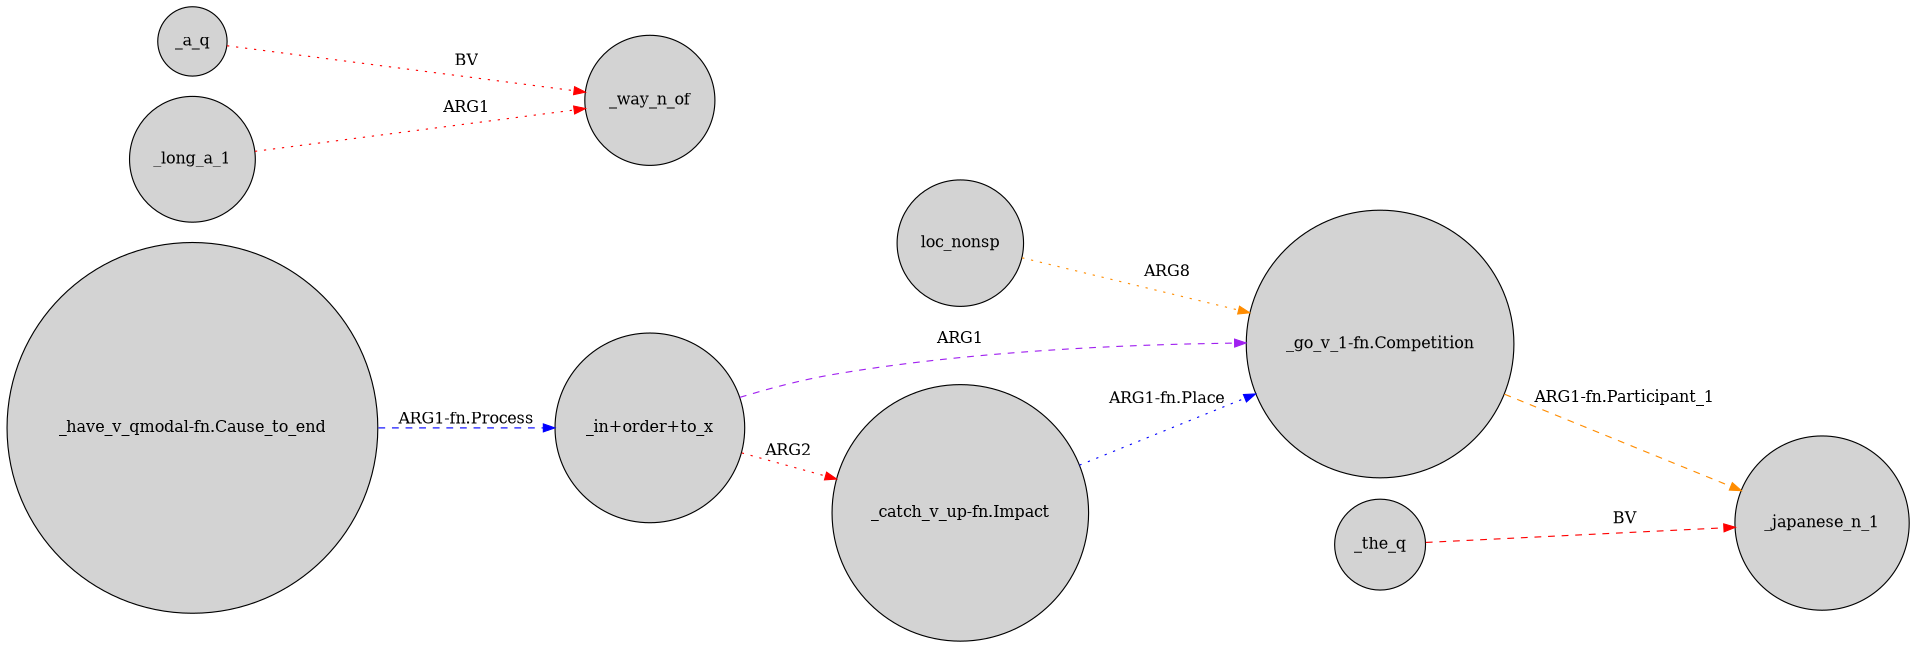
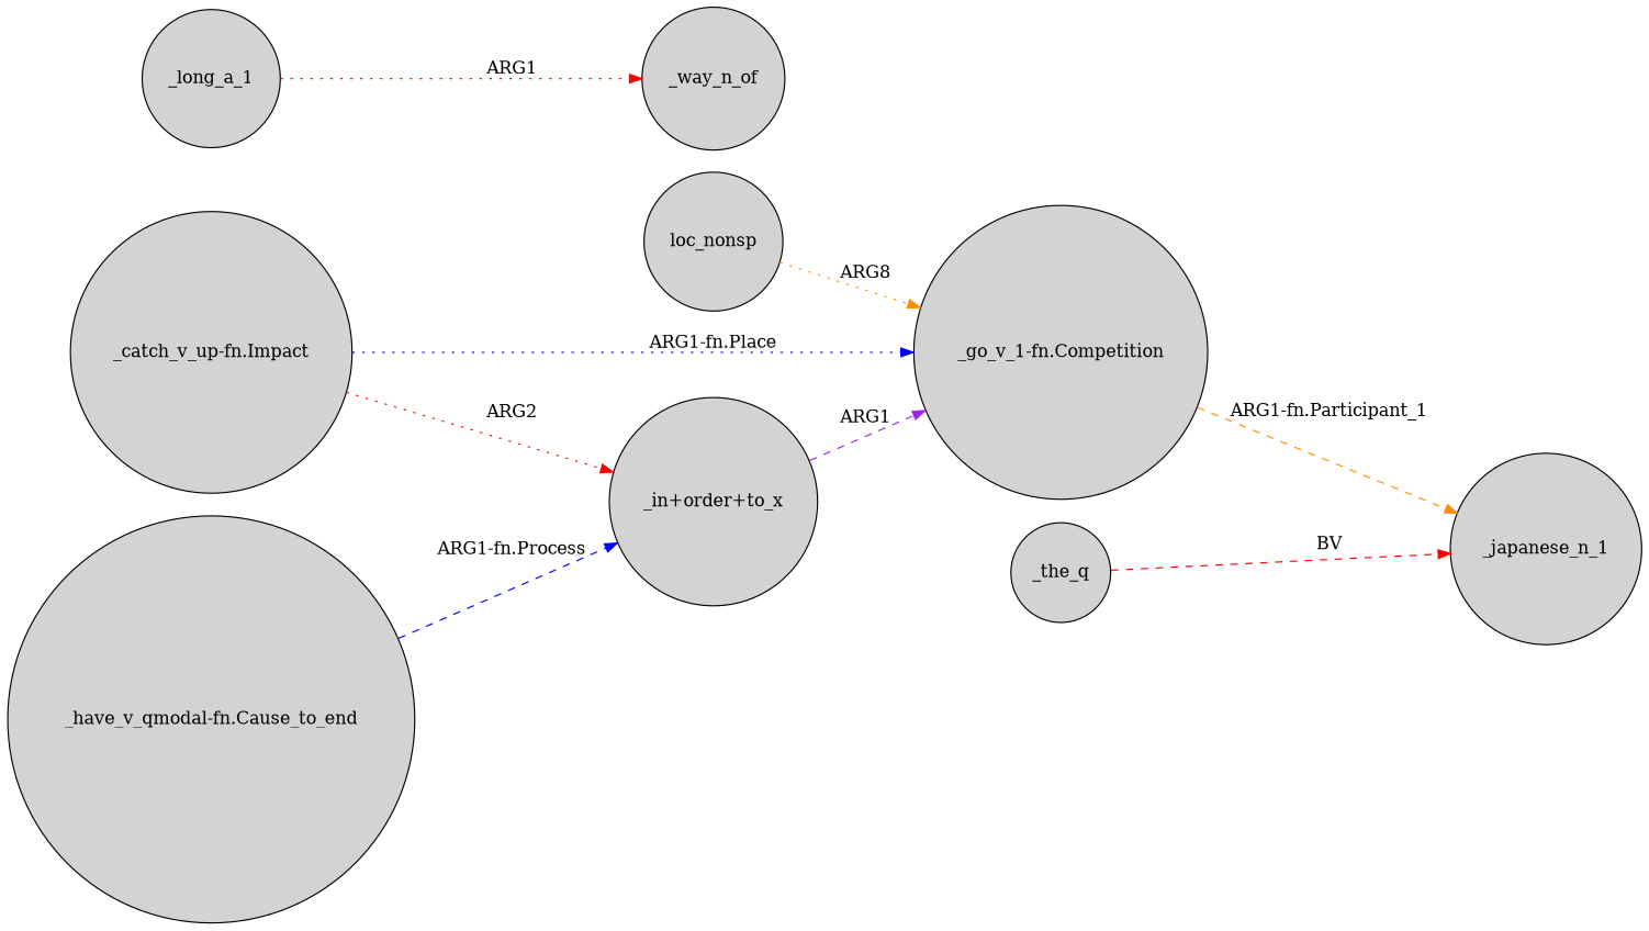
  digraph {
    rankdir=LR
    node [shape=circle style=filled]
    edge [color=red style=dotted]
    loc_nonsp
    "_go_v_1-fn.Competition"
    _japanese_n_1
-   _a_q
    _way_n_of
    "_in+order+to_x"
    "_catch_v_up-fn.Impact"
    _long_a_1
    _the_q
    "_have_v_qmodal-fn.Cause_to_end"
    loc_nonsp -> "_go_v_1-fn.Competition" [color=darkorange label=ARG8]
    "_go_v_1-fn.Competition" -> _japanese_n_1 [color=darkorange label="ARG1-fn.Participant_1" style=dashed]
-   _a_q -> _way_n_of [label=BV]
    "_in+order+to_x" -> "_go_v_1-fn.Competition" [color=purple label=ARG1 style=dashed]
-   "_in+order+to_x" -> "_catch_v_up-fn.Impact" [label=ARG2]
+   "_catch_v_up-fn.Impact" -> "_in+order+to_x" [label=ARG2]
    "_catch_v_up-fn.Impact" -> "_go_v_1-fn.Competition" [color=blue label="ARG1-fn.Place"]
    _long_a_1 -> _way_n_of [label=ARG1]
    _the_q -> _japanese_n_1 [label=BV style=dashed]
    "_have_v_qmodal-fn.Cause_to_end" -> "_in+order+to_x" [color=blue label="ARG1-fn.Process" style=dashed]
  }
